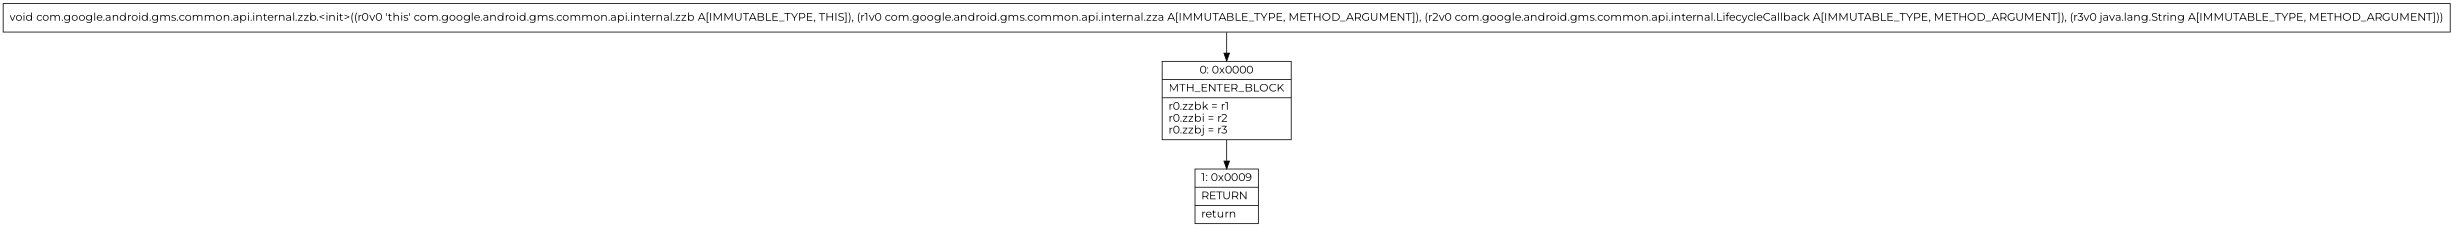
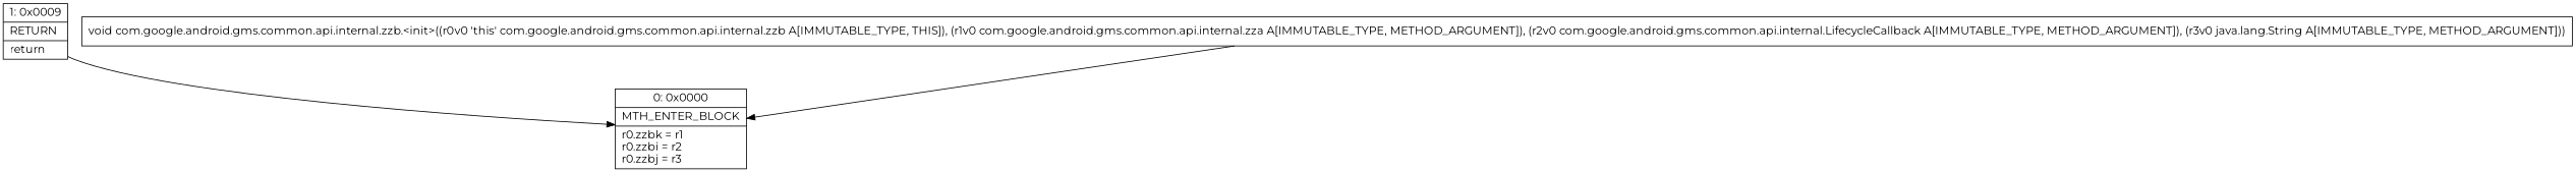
  digraph {
    fontname=Montserrat
    node [shape=record fontname=Montserrat]
    edge [fontname=Montserrat]
    n1 [label="{0\:\ 0x0000|MTH_ENTER_BLOCK\l|r0.zzbk = r1\lr0.zzbi = r2\lr0.zzbj = r3\l}"]
    n2 [label="{1\:\ 0x0009|RETURN\l|return\l}"]
    n3 [label="{void com.google.android.gms.common.api.internal.zzb.\<init\>((r0v0 'this' com.google.android.gms.common.api.internal.zzb A[IMMUTABLE_TYPE, THIS]), (r1v0 com.google.android.gms.common.api.internal.zza A[IMMUTABLE_TYPE, METHOD_ARGUMENT]), (r2v0 com.google.android.gms.common.api.internal.LifecycleCallback A[IMMUTABLE_TYPE, METHOD_ARGUMENT]), (r3v0 java.lang.String A[IMMUTABLE_TYPE, METHOD_ARGUMENT])) }"]
-   n1 -> n2
+   n2 -> n1
    n3 -> n1
  }
